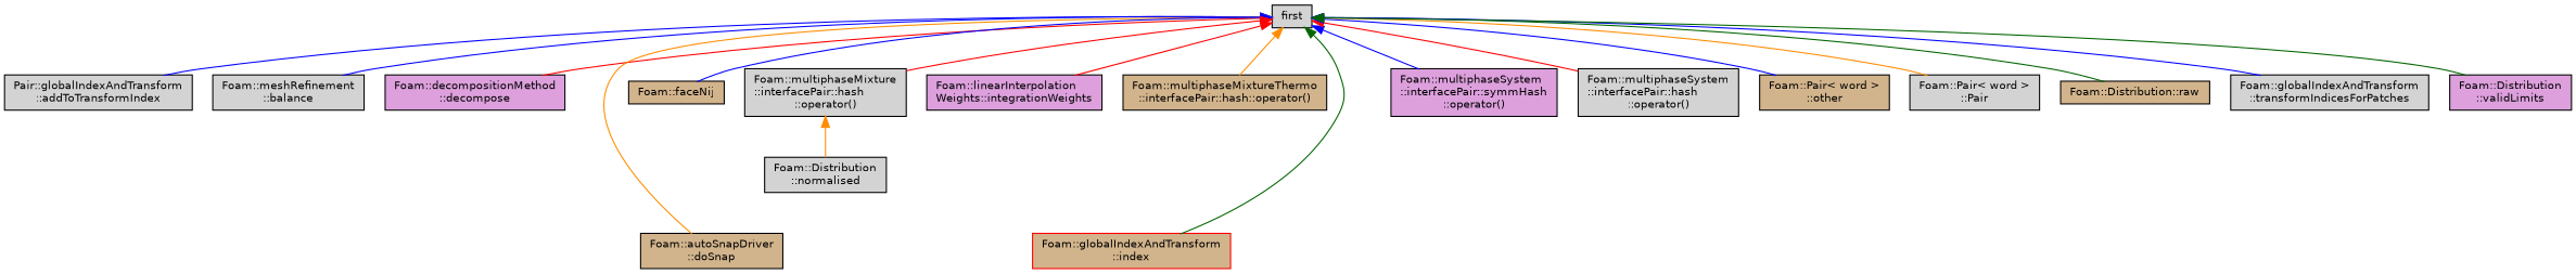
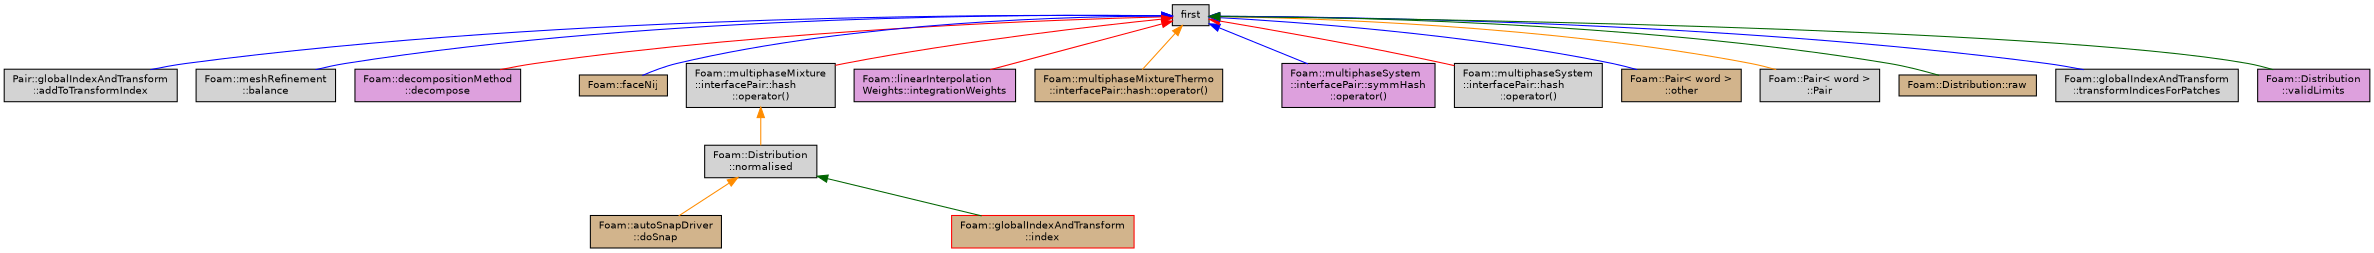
  digraph {
    rankdir=TB
    node [color=black fillcolor=lightgrey fontname=Helvetica fontsize=10 shape=record style=filled]
    edge [color=blue dir=back fontname=Helvetica fontsize=10 labelfontname=Helvetica labelfontsize=10 style=solid]
    n1 [fontcolor=black height=0.2 label=first width=0.4]
    n2 [height=0.2 label="Pair::globalIndexAndTransform\l::addToTransformIndex" width=0.4]
    n3 [height=0.2 label="Foam::meshRefinement\l::balance" width=0.4]
    n4 [fillcolor=plum height=0.2 label="Foam::decompositionMethod\l::decompose" width=0.4]
    n5 [fillcolor=tan height=0.2 label="Foam::autoSnapDriver\l::doSnap" width=0.4]
    n6 [fillcolor=tan height=0.2 label="Foam::faceNij" width=0.4]
    n7 [color=red fillcolor=tan height=0.2 label="Foam::globalIndexAndTransform\l::index" width=0.4]
    n8 [fillcolor=plum height=0.2 label="Foam::linearInterpolation\lWeights::integrationWeights" width=0.4]
    n9 [fillcolor=tan height=0.2 label="Foam::multiphaseMixtureThermo\l::interfacePair::hash::operator()" width=0.4]
    n10 [height=0.2 label="Foam::multiphaseMixture\l::interfacePair::hash\l::operator()" width=0.4]
    n11 [fillcolor=plum height=0.2 label="Foam::multiphaseSystem\l::interfacePair::symmHash\l::operator()" width=0.4]
    n12 [height=0.2 label="Foam::multiphaseSystem\l::interfacePair::hash\l::operator()" width=0.4]
    n13 [fillcolor=tan height=0.2 label="Foam::Pair\< word \>\l::other" width=0.4]
    n14 [height=0.2 label="Foam::Pair\< word \>\l::Pair" width=0.4]
    n15 [fillcolor=tan height=0.2 label="Foam::Distribution::raw" width=0.4]
    n16 [height=0.2 label="Foam::globalIndexAndTransform\l::transformIndicesForPatches" width=0.4]
    n17 [fillcolor=plum height=0.2 label="Foam::Distribution\l::validLimits" width=0.4]
    n18 [height=0.2 label="Foam::Distribution\l::normalised" width=0.4]
    n1 -> n2
    n1 -> n3
    n1 -> n4 [color=red]
-   n1 -> n5 [color=darkorange]
+   n18 -> n5 [color=darkorange]
    n1 -> n6
-   n1 -> n7 [color=darkgreen]
+   n18 -> n7 [color=darkgreen]
    n1 -> n8 [color=red]
    n1 -> n9 [color=darkorange]
    n1 -> n10 [color=red]
    n1 -> n11
    n1 -> n12 [color=red]
    n1 -> n13
    n1 -> n14 [color=darkorange]
    n1 -> n15 [color=darkgreen]
    n1 -> n16
    n1 -> n17 [color=darkgreen]
    n10 -> n18 [color=darkorange]
  }
